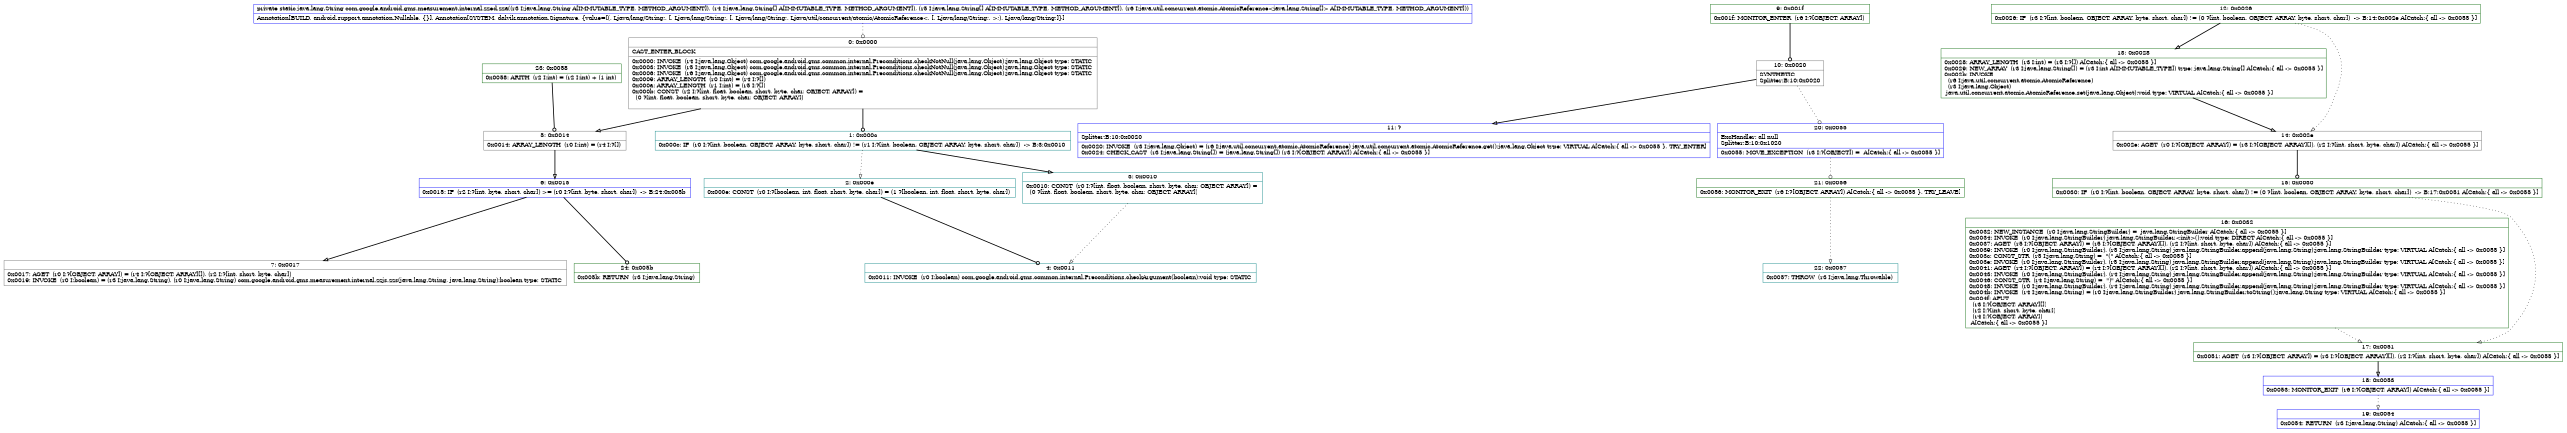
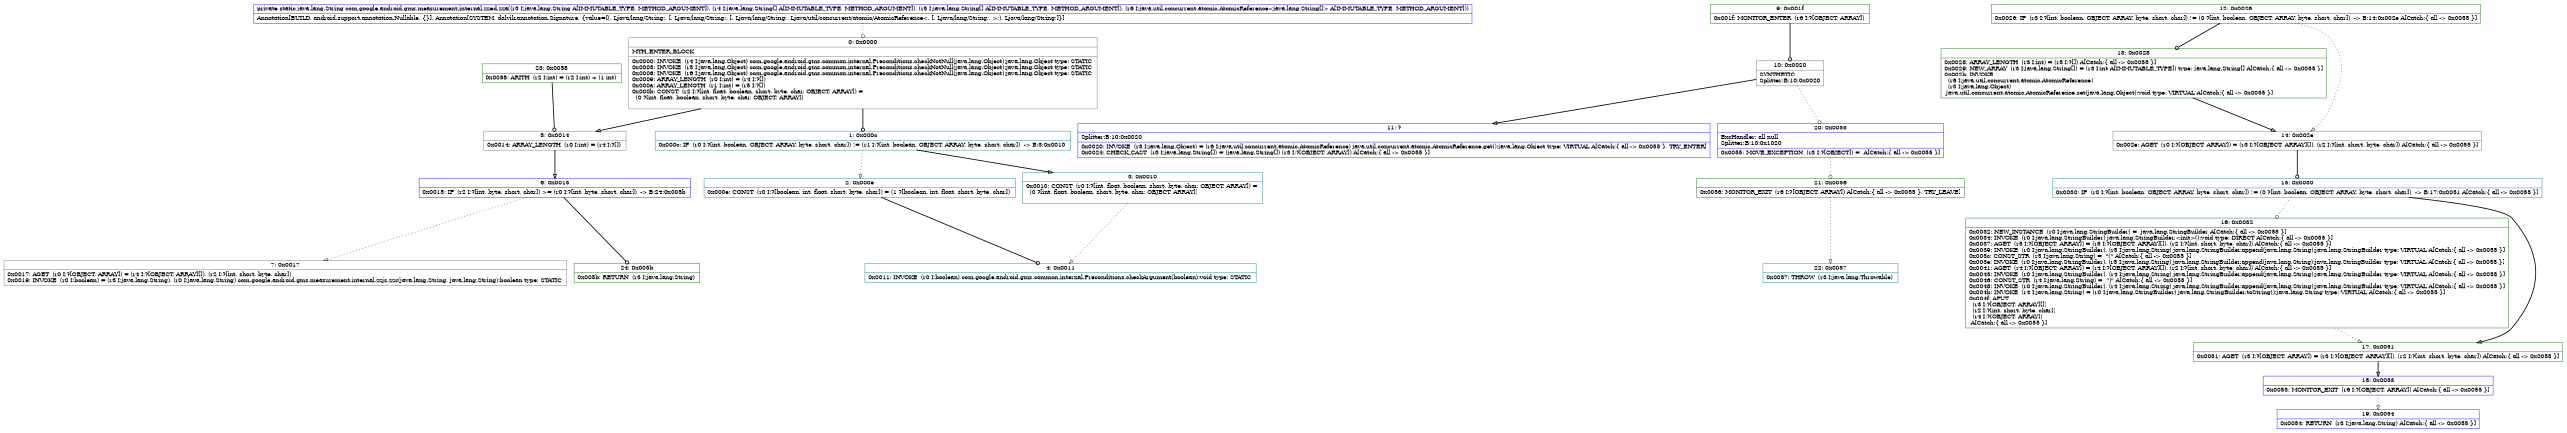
  digraph {
    node [color=darkgreen shape=record]
    edge [arrowhead=onormal style=bold]
-   n1 [color=gray40 label="{0\:\ 0x0000|CAST_ENTER_BLOCK\l|0x0000: INVOKE  (r4 I:java.lang.Object) com.google.android.gms.common.internal.Preconditions.checkNotNull(java.lang.Object):java.lang.Object type: STATIC \l0x0003: INVOKE  (r5 I:java.lang.Object) com.google.android.gms.common.internal.Preconditions.checkNotNull(java.lang.Object):java.lang.Object type: STATIC \l0x0006: INVOKE  (r6 I:java.lang.Object) com.google.android.gms.common.internal.Preconditions.checkNotNull(java.lang.Object):java.lang.Object type: STATIC \l0x0009: ARRAY_LENGTH  (r0 I:int) = (r4 I:?[]) \l0x000a: ARRAY_LENGTH  (r1 I:int) = (r5 I:?[]) \l0x000b: CONST  (r2 I:?[int, float, boolean, short, byte, char, OBJECT, ARRAY]) = \l  (0 ?[int, float, boolean, short, byte, char, OBJECT, ARRAY])\l \l}"]
+   n1 [color=gray40 label="{0\:\ 0x0000|MTH_ENTER_BLOCK\l|0x0000: INVOKE  (r4 I:java.lang.Object) com.google.android.gms.common.internal.Preconditions.checkNotNull(java.lang.Object):java.lang.Object type: STATIC \l0x0003: INVOKE  (r5 I:java.lang.Object) com.google.android.gms.common.internal.Preconditions.checkNotNull(java.lang.Object):java.lang.Object type: STATIC \l0x0006: INVOKE  (r6 I:java.lang.Object) com.google.android.gms.common.internal.Preconditions.checkNotNull(java.lang.Object):java.lang.Object type: STATIC \l0x0009: ARRAY_LENGTH  (r0 I:int) = (r4 I:?[]) \l0x000a: ARRAY_LENGTH  (r1 I:int) = (r5 I:?[]) \l0x000b: CONST  (r2 I:?[int, float, boolean, short, byte, char, OBJECT, ARRAY]) = \l  (0 ?[int, float, boolean, short, byte, char, OBJECT, ARRAY])\l \l}"]
    n2 [color=teal label="{1\:\ 0x000c|0x000c: IF  (r0 I:?[int, boolean, OBJECT, ARRAY, byte, short, char]) != (r1 I:?[int, boolean, OBJECT, ARRAY, byte, short, char])  \-\> B:3:0x0010 \l}"]
    n3 [color=gray40 label="{5\:\ 0x0014|0x0014: ARRAY_LENGTH  (r0 I:int) = (r4 I:?[]) \l}"]
    n4 [color=teal label="{2\:\ 0x000e|0x000e: CONST  (r0 I:?[boolean, int, float, short, byte, char]) = (1 ?[boolean, int, float, short, byte, char]) \l}"]
    n5 [color=teal label="{3\:\ 0x0010|0x0010: CONST  (r0 I:?[int, float, boolean, short, byte, char, OBJECT, ARRAY]) = \l  (0 ?[int, float, boolean, short, byte, char, OBJECT, ARRAY])\l \l}"]
    n6 [color=teal label="{4\:\ 0x0011|0x0011: INVOKE  (r0 I:boolean) com.google.android.gms.common.internal.Preconditions.checkArgument(boolean):void type: STATIC \l}"]
    n7 [color=blue label="{6\:\ 0x0015|0x0015: IF  (r2 I:?[int, byte, short, char]) \>= (r0 I:?[int, byte, short, char])  \-\> B:24:0x005b \l}"]
    n8 [color=gray40 label="{7\:\ 0x0017|0x0017: AGET  (r0 I:?[OBJECT, ARRAY]) = (r4 I:?[OBJECT, ARRAY][]), (r2 I:?[int, short, byte, char]) \l0x0019: INVOKE  (r0 I:boolean) = (r3 I:java.lang.String), (r0 I:java.lang.String) com.google.android.gms.measurement.internal.zzjs.zzs(java.lang.String, java.lang.String):boolean type: STATIC \l}"]
    n9 [label="{24\:\ 0x005b|0x005b: RETURN  (r3 I:java.lang.String) \l}"]
    n10 [label="{9\:\ 0x001f|0x001f: MONITOR_ENTER  (r6 I:?[OBJECT, ARRAY]) \l}"]
    n11 [color=gray40 label="{10\:\ 0x0020|SYNTHETIC\lSplitter:B:10:0x0020\l}"]
    n12 [label="{23\:\ 0x0058|0x0058: ARITH  (r2 I:int) = (r2 I:int) + (1 int) \l}"]
    n13 [color=blue label="{11\:\ ?|Splitter:B:10:0x0020\l|0x0020: INVOKE  (r3 I:java.lang.Object) = (r6 I:java.util.concurrent.atomic.AtomicReference) java.util.concurrent.atomic.AtomicReference.get():java.lang.Object type: VIRTUAL A[Catch:\{ all \-\> 0x0055 \}, TRY_ENTER]\l0x0024: CHECK_CAST  (r3 I:java.lang.String[]) = (java.lang.String[]) (r3 I:?[OBJECT, ARRAY]) A[Catch:\{ all \-\> 0x0055 \}]\l}"]
    n14 [color=blue label="{20\:\ 0x0055|ExcHandler: all null\lSplitter:B:10:0x1020\l|0x0055: MOVE_EXCEPTION  (r3 I:?[OBJECT]) =  A[Catch:\{ all \-\> 0x0055 \}]\l}"]
    n15 [label="{21\:\ 0x0056|0x0056: MONITOR_EXIT  (r6 I:?[OBJECT, ARRAY]) A[Catch:\{ all \-\> 0x0055 \}, TRY_LEAVE]\l}"]
    n16 [label="{12\:\ 0x0026|0x0026: IF  (r3 I:?[int, boolean, OBJECT, ARRAY, byte, short, char]) != (0 ?[int, boolean, OBJECT, ARRAY, byte, short, char])  \-\> B:14:0x002e A[Catch:\{ all \-\> 0x0055 \}]\l}"]
    n17 [label="{13\:\ 0x0028|0x0028: ARRAY_LENGTH  (r3 I:int) = (r5 I:?[]) A[Catch:\{ all \-\> 0x0055 \}]\l0x0029: NEW_ARRAY  (r3 I:java.lang.String[]) = (r3 I:int A[IMMUTABLE_TYPE]) type: java.lang.String[] A[Catch:\{ all \-\> 0x0055 \}]\l0x002b: INVOKE  \l  (r6 I:java.util.concurrent.atomic.AtomicReference)\l  (r3 I:java.lang.Object)\l java.util.concurrent.atomic.AtomicReference.set(java.lang.Object):void type: VIRTUAL A[Catch:\{ all \-\> 0x0055 \}]\l}"]
    n18 [color=gray40 label="{14\:\ 0x002e|0x002e: AGET  (r0 I:?[OBJECT, ARRAY]) = (r3 I:?[OBJECT, ARRAY][]), (r2 I:?[int, short, byte, char]) A[Catch:\{ all \-\> 0x0055 \}]\l}"]
-   n19 [label="{15\:\ 0x0030|0x0030: IF  (r0 I:?[int, boolean, OBJECT, ARRAY, byte, short, char]) != (0 ?[int, boolean, OBJECT, ARRAY, byte, short, char])  \-\> B:17:0x0051 A[Catch:\{ all \-\> 0x0055 \}]\l}"]
+   n19 [color=teal label="{15\:\ 0x0030|0x0030: IF  (r0 I:?[int, boolean, OBJECT, ARRAY, byte, short, char]) != (0 ?[int, boolean, OBJECT, ARRAY, byte, short, char])  \-\> B:17:0x0051 A[Catch:\{ all \-\> 0x0055 \}]\l}"]
    n20 [label="{16\:\ 0x0032|0x0032: NEW_INSTANCE  (r0 I:java.lang.StringBuilder) =  java.lang.StringBuilder A[Catch:\{ all \-\> 0x0055 \}]\l0x0034: INVOKE  (r0 I:java.lang.StringBuilder) java.lang.StringBuilder.\<init\>():void type: DIRECT A[Catch:\{ all \-\> 0x0055 \}]\l0x0037: AGET  (r5 I:?[OBJECT, ARRAY]) = (r5 I:?[OBJECT, ARRAY][]), (r2 I:?[int, short, byte, char]) A[Catch:\{ all \-\> 0x0055 \}]\l0x0039: INVOKE  (r0 I:java.lang.StringBuilder), (r5 I:java.lang.String) java.lang.StringBuilder.append(java.lang.String):java.lang.StringBuilder type: VIRTUAL A[Catch:\{ all \-\> 0x0055 \}]\l0x003c: CONST_STR  (r5 I:java.lang.String) =  \"(\" A[Catch:\{ all \-\> 0x0055 \}]\l0x003e: INVOKE  (r0 I:java.lang.StringBuilder), (r5 I:java.lang.String) java.lang.StringBuilder.append(java.lang.String):java.lang.StringBuilder type: VIRTUAL A[Catch:\{ all \-\> 0x0055 \}]\l0x0041: AGET  (r4 I:?[OBJECT, ARRAY]) = (r4 I:?[OBJECT, ARRAY][]), (r2 I:?[int, short, byte, char]) A[Catch:\{ all \-\> 0x0055 \}]\l0x0043: INVOKE  (r0 I:java.lang.StringBuilder), (r4 I:java.lang.String) java.lang.StringBuilder.append(java.lang.String):java.lang.StringBuilder type: VIRTUAL A[Catch:\{ all \-\> 0x0055 \}]\l0x0046: CONST_STR  (r4 I:java.lang.String) =  \")\" A[Catch:\{ all \-\> 0x0055 \}]\l0x0048: INVOKE  (r0 I:java.lang.StringBuilder), (r4 I:java.lang.String) java.lang.StringBuilder.append(java.lang.String):java.lang.StringBuilder type: VIRTUAL A[Catch:\{ all \-\> 0x0055 \}]\l0x004b: INVOKE  (r4 I:java.lang.String) = (r0 I:java.lang.StringBuilder) java.lang.StringBuilder.toString():java.lang.String type: VIRTUAL A[Catch:\{ all \-\> 0x0055 \}]\l0x004f: APUT  \l  (r3 I:?[OBJECT, ARRAY][])\l  (r2 I:?[int, short, byte, char])\l  (r4 I:?[OBJECT, ARRAY])\l A[Catch:\{ all \-\> 0x0055 \}]\l}"]
    n21 [label="{17\:\ 0x0051|0x0051: AGET  (r3 I:?[OBJECT, ARRAY]) = (r3 I:?[OBJECT, ARRAY][]), (r2 I:?[int, short, byte, char]) A[Catch:\{ all \-\> 0x0055 \}]\l}"]
    n22 [color=blue label="{18\:\ 0x0053|0x0053: MONITOR_EXIT  (r6 I:?[OBJECT, ARRAY]) A[Catch:\{ all \-\> 0x0055 \}]\l}"]
    n23 [color=blue label="{19\:\ 0x0054|0x0054: RETURN  (r3 I:java.lang.String) A[Catch:\{ all \-\> 0x0055 \}]\l}"]
    n24 [color=teal label="{22\:\ 0x0057|0x0057: THROW  (r3 I:java.lang.Throwable) \l}"]
    n25 [color=blue label="{private static java.lang.String com.google.android.gms.measurement.internal.zzed.zza((r3 I:java.lang.String A[IMMUTABLE_TYPE, METHOD_ARGUMENT]), (r4 I:java.lang.String[] A[IMMUTABLE_TYPE, METHOD_ARGUMENT]), (r5 I:java.lang.String[] A[IMMUTABLE_TYPE, METHOD_ARGUMENT]), (r6 I:java.util.concurrent.atomic.AtomicReference\<java.lang.String[]\> A[IMMUTABLE_TYPE, METHOD_ARGUMENT]))  | Annotation[BUILD, android.support.annotation.Nullable, \{\}], Annotation[SYSTEM, dalvik.annotation.Signature, \{value=[(, Ljava\/lang\/String;, [, Ljava\/lang\/String;, [, Ljava\/lang\/String;, Ljava\/util\/concurrent\/atomic\/AtomicReference\<, [, Ljava\/lang\/String;, \>;), Ljava\/lang\/String;]\}]\l}"]
    n1 -> n2 [arrowhead=odot]
    n1 -> n3
    n2 -> n4 [style=dotted]
    n2 -> n5
    n3 -> n7
    n4 -> n6 [arrowhead=odot]
    n5 -> n6 [style=dotted]
-   n7 -> n8
+   n7 -> n8 [style=dotted]
    n7 -> n9 [arrowhead=odot]
    n10 -> n11 [arrowhead=odot]
    n11 -> n13
    n11 -> n14 [arrowhead=odot style=dotted]
    n12 -> n3 [arrowhead=odot]
    n14 -> n15 [arrowhead=odot style=dotted]
    n15 -> n24 [style=dotted]
-   n16 -> n17
+   n16 -> n17 [arrowhead=odot]
    n16 -> n18 [style=dotted]
    n17 -> n18
    n18 -> n19 [arrowhead=odot]
-   n19 -> n21 [style=dotted]
+   n19 -> n20 [arrowhead=odot style=dotted]
+   n19 -> n21
    n20 -> n21 [style=dotted]
    n21 -> n22
    n22 -> n23 [style=dotted]
    n25 -> n1 [arrowhead=odot style=dotted]
  }
